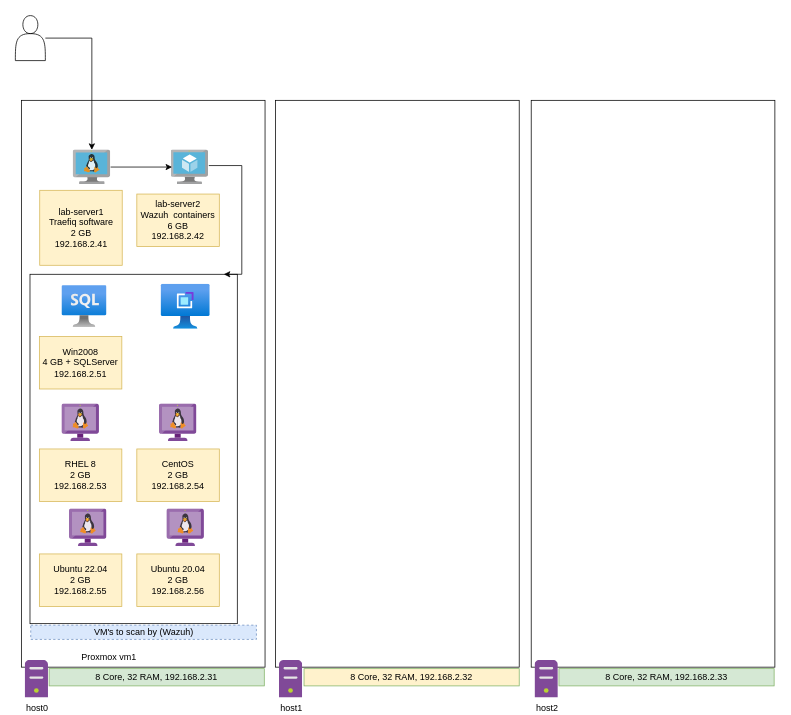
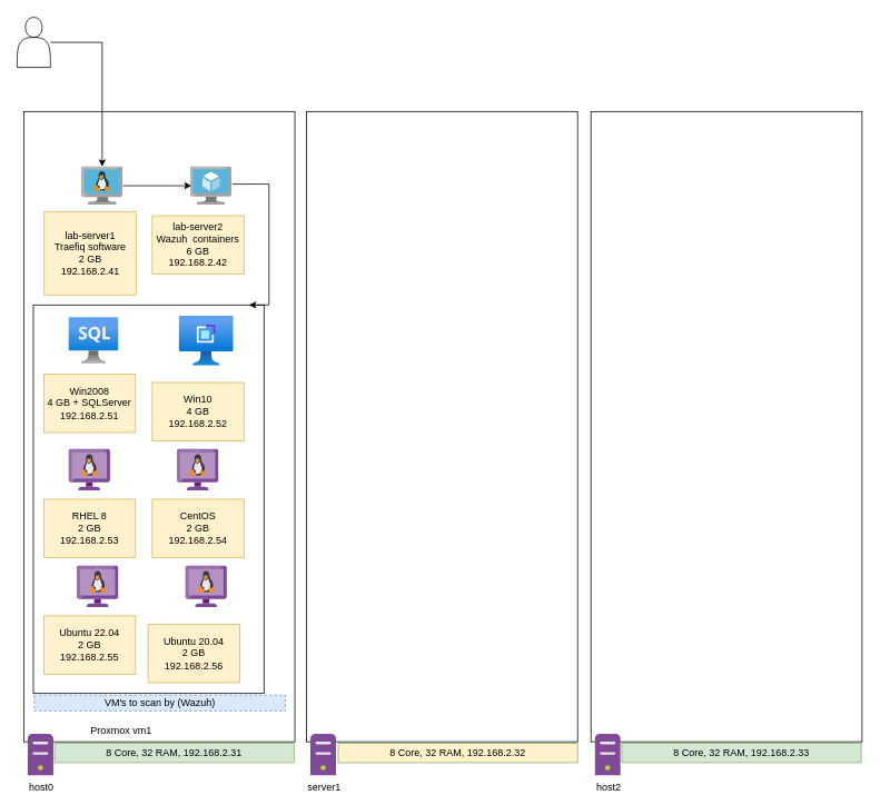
  <mxCell id="0" />
  <mxCell id="1" parent="0" />
  <mxCell id="2" value="" style="whiteSpace=wrap;html=1;" parent="1" vertex="1"><mxGeometry x="28" y="133" width="325" height="756" as="geometry" /></mxCell>
  <mxCell id="3" value="" style="whiteSpace=wrap;html=1;" parent="1" vertex="1"><mxGeometry x="39.5" y="365" width="276.5" height="466" as="geometry" /></mxCell>
  <mxCell id="4" value="8 Core, 32 RAM,&amp;nbsp;&lt;span style=&quot;background-color: transparent; color: light-dark(rgb(0, 0, 0), rgb(255, 255, 255));&quot;&gt;192.168.2.31&lt;/span&gt;" style="rounded=0;whiteSpace=wrap;html=1;fillColor=#d5e8d4;strokeColor=#82b366;" parent="1" vertex="1"><mxGeometry x="65" y="891" width="287" height="23" as="geometry" /></mxCell>
  <mxCell id="5" value="Proxmox vm1" style="text;html=1;align=center;verticalAlign=middle;whiteSpace=wrap;rounded=0;" parent="1" vertex="1"><mxGeometry x="85" y="861" width="120" height="30" as="geometry" /></mxCell>
  <mxCell id="6" value="" style="image;sketch=0;aspect=fixed;html=1;points=[];align=center;fontSize=12;image=img/lib/mscae/VM_Linux.svg;" parent="1" vertex="1"><mxGeometry x="97" y="199" width="50" height="46" as="geometry" /></mxCell>
  <mxCell id="7" value="&lt;div&gt;lab-server1&lt;/div&gt;Traefiq software&lt;br&gt;2 GB&lt;div&gt;192.168.2.41&lt;/div&gt;" style="text;html=1;align=center;verticalAlign=middle;whiteSpace=wrap;rounded=0;fillColor=#fff2cc;strokeColor=#d6b656;" parent="1" vertex="1"><mxGeometry x="52.5" y="253" width="110" height="100" as="geometry" /></mxCell>
  <mxCell id="8" value="" style="image;sketch=0;aspect=fixed;html=1;points=[];align=center;fontSize=12;image=img/lib/mscae/Virtual_Machine.svg;" parent="1" vertex="1"><mxGeometry x="227.5" y="199" width="50" height="46" as="geometry" /></mxCell>
  <mxCell id="9" value="&lt;div&gt;lab-server2&lt;/div&gt;Wazuh&amp;nbsp;&amp;nbsp;&lt;span style=&quot;background-color: transparent; color: light-dark(rgb(0, 0, 0), rgb(255, 255, 255));&quot;&gt;containers&lt;/span&gt;&lt;div&gt;&lt;span style=&quot;background-color: transparent; color: light-dark(rgb(0, 0, 0), rgb(255, 255, 255));&quot;&gt;6 GB&lt;/span&gt;&lt;/div&gt;&lt;div&gt;192.168.2.42&lt;/div&gt;" style="text;html=1;align=center;verticalAlign=middle;whiteSpace=wrap;rounded=0;fillColor=#fff2cc;strokeColor=#d6b656;" parent="1" vertex="1"><mxGeometry x="182" y="258" width="110" height="70" as="geometry" /></mxCell>
  <mxCell id="10" value="" style="image;aspect=fixed;html=1;points=[];align=center;fontSize=12;image=img/lib/azure2/databases/Azure_SQL_VM.svg;" parent="1" vertex="1"><mxGeometry x="82" y="378" width="60" height="60" as="geometry" /></mxCell>
  <mxCell id="11" value="VM's to scan by (Wazuh)" style="rounded=0;whiteSpace=wrap;html=1;fillColor=#dae8fc;strokeColor=#6c8ebf;dashed=1;" parent="1" vertex="1"><mxGeometry x="40.5" y="833" width="301" height="19" as="geometry" /></mxCell>
  <mxCell id="12" value="" style="image;sketch=0;aspect=fixed;html=1;points=[];align=center;fontSize=12;image=img/lib/mscae/VM_Linux_Non_Azure.svg;" parent="1" vertex="1"><mxGeometry x="92" y="678" width="50" height="50" as="geometry" /></mxCell>
  <mxCell id="13" value="" style="image;sketch=0;aspect=fixed;html=1;points=[];align=center;fontSize=12;image=img/lib/mscae/VM_Linux_Non_Azure.svg;" parent="1" vertex="1"><mxGeometry x="222" y="678" width="50" height="50" as="geometry" /></mxCell>
  <mxCell id="14" value="host0" style="image;sketch=0;aspect=fixed;html=1;points=[];align=center;fontSize=12;image=img/lib/mscae/Non_Azure_Machine.svg;" parent="1" vertex="1"><mxGeometry x="33" y="880" width="31" height="50" as="geometry" /></mxCell>
  <mxCell id="15" value="" style="image;aspect=fixed;html=1;points=[];align=center;fontSize=12;image=img/lib/azure2/other/VM_Application_Definition.svg;" parent="1" vertex="1"><mxGeometry x="212" y="378" width="70" height="60" as="geometry" /></mxCell>
- <mxCell id="17" value="&lt;div&gt;Ubuntu 20.04&lt;/div&gt;&lt;div&gt;2 GB&lt;/div&gt;&lt;div&gt;192.168.2.56&lt;/div&gt;" style="text;html=1;align=center;verticalAlign=middle;whiteSpace=wrap;rounded=0;fillColor=#fff2cc;strokeColor=#d6b656;" parent="1" vertex="1"><mxGeometry x="182" y="738" width="110" height="70" as="geometry" /></mxCell>
+ <mxCell id="16" value="&lt;div&gt;Win10&lt;br&gt;&lt;span style=&quot;background-color: transparent; color: light-dark(rgb(0, 0, 0), rgb(255, 255, 255));&quot;&gt;4 GB&lt;/span&gt;&lt;/div&gt;&lt;div&gt;192.168.2.52&lt;/div&gt;" style="text;html=1;align=center;verticalAlign=middle;whiteSpace=wrap;rounded=0;fillColor=#fff2cc;strokeColor=#d6b656;" parent="1" vertex="1"><mxGeometry x="182" y="458" width="110" height="70" as="geometry" /></mxCell>
+ <mxCell id="17" value="&lt;div&gt;Ubuntu 20.04&lt;/div&gt;&lt;div&gt;2 GB&lt;/div&gt;&lt;div&gt;192.168.2.56&lt;/div&gt;" style="text;html=1;align=center;verticalAlign=middle;whiteSpace=wrap;rounded=0;fillColor=#fff2cc;strokeColor=#d6b656;" parent="1" vertex="1"><mxGeometry x="177" y="748" width="110" height="70" as="geometry" /></mxCell>
  <mxCell id="18" value="&lt;div&gt;Ubuntu 22.04&lt;/div&gt;&lt;div&gt;2 GB&lt;/div&gt;&lt;div&gt;192.168.2.55&lt;/div&gt;" style="text;html=1;align=center;verticalAlign=middle;whiteSpace=wrap;rounded=0;fillColor=#fff2cc;strokeColor=#d6b656;" parent="1" vertex="1"><mxGeometry x="52" y="738" width="110" height="70" as="geometry" /></mxCell>
  <mxCell id="19" value="&lt;div&gt;Win2008&lt;br&gt;&lt;span style=&quot;background-color: transparent; color: light-dark(rgb(0, 0, 0), rgb(255, 255, 255));&quot;&gt;4 GB + SQLServer&lt;/span&gt;&lt;/div&gt;&lt;div&gt;&lt;span style=&quot;background-color: transparent; color: light-dark(rgb(0, 0, 0), rgb(255, 255, 255));&quot;&gt;192.168.2.51&lt;/span&gt;&lt;/div&gt;" style="text;html=1;align=center;verticalAlign=middle;whiteSpace=wrap;rounded=0;fillColor=#fff2cc;strokeColor=#d6b656;" parent="1" vertex="1"><mxGeometry x="52" y="448" width="110" height="70" as="geometry" /></mxCell>
  <mxCell id="20" value="" style="image;sketch=0;aspect=fixed;html=1;points=[];align=center;fontSize=12;image=img/lib/mscae/VM_Linux_Non_Azure.svg;" parent="1" vertex="1"><mxGeometry x="82" y="538" width="50" height="50" as="geometry" /></mxCell>
  <mxCell id="21" value="" style="image;sketch=0;aspect=fixed;html=1;points=[];align=center;fontSize=12;image=img/lib/mscae/VM_Linux_Non_Azure.svg;" parent="1" vertex="1"><mxGeometry x="212" y="538" width="50" height="50" as="geometry" /></mxCell>
  <mxCell id="22" value="&lt;div&gt;CentOS&lt;/div&gt;&lt;div&gt;2 GB&lt;/div&gt;&lt;div&gt;192.168.2.54&lt;/div&gt;" style="text;html=1;align=center;verticalAlign=middle;whiteSpace=wrap;rounded=0;fillColor=#fff2cc;strokeColor=#d6b656;" parent="1" vertex="1"><mxGeometry x="182" y="598" width="110" height="70" as="geometry" /></mxCell>
  <mxCell id="23" value="&lt;div&gt;&lt;span style=&quot;background-color: transparent; color: light-dark(rgb(0, 0, 0), rgb(255, 255, 255));&quot;&gt;RHEL 8&lt;/span&gt;&lt;/div&gt;&lt;div&gt;&lt;span style=&quot;background-color: transparent; color: light-dark(rgb(0, 0, 0), rgb(255, 255, 255));&quot;&gt;2 GB&lt;/span&gt;&lt;/div&gt;&lt;div&gt;192.168.2.53&lt;/div&gt;" style="text;html=1;align=center;verticalAlign=middle;whiteSpace=wrap;rounded=0;fillColor=#fff2cc;strokeColor=#d6b656;" parent="1" vertex="1"><mxGeometry x="52" y="598" width="110" height="70" as="geometry" /></mxCell>
  <mxCell id="24" style="edgeStyle=orthogonalEdgeStyle;rounded=0;orthogonalLoop=1;jettySize=auto;html=1;" parent="1" source="25" target="6" edge="1"><mxGeometry relative="1" as="geometry" /></mxCell>
  <mxCell id="25" value="" style="shape=actor;whiteSpace=wrap;html=1;" parent="1" vertex="1"><mxGeometry x="20" y="20" width="40" height="60" as="geometry" /></mxCell>
  <mxCell id="26" value="" style="whiteSpace=wrap;html=1;" parent="1" vertex="1"><mxGeometry x="367" y="133" width="325" height="756" as="geometry" /></mxCell>
  <mxCell id="27" value="8 Core, 32 RAM,&amp;nbsp;&lt;span style=&quot;background-color: transparent; color: light-dark(rgb(0, 0, 0), rgb(255, 255, 255));&quot;&gt;192.168.2.32&lt;/span&gt;" style="rounded=0;whiteSpace=wrap;html=1;fillColor=#fff2cc;strokeColor=#82b366;" parent="1" vertex="1"><mxGeometry x="405" y="891" width="287" height="23" as="geometry" /></mxCell>
- <mxCell id="28" value="host1" style="image;sketch=0;aspect=fixed;html=1;points=[];align=center;fontSize=12;image=img/lib/mscae/Non_Azure_Machine.svg;" parent="1" vertex="1"><mxGeometry x="372" y="880" width="31" height="50" as="geometry" /></mxCell>
+ <mxCell id="28" value="server1" style="image;sketch=0;aspect=fixed;html=1;points=[];align=center;fontSize=12;image=img/lib/mscae/Non_Azure_Machine.svg;" parent="1" vertex="1"><mxGeometry x="372" y="880" width="31" height="50" as="geometry" /></mxCell>
  <mxCell id="29" value="" style="whiteSpace=wrap;html=1;" parent="1" vertex="1"><mxGeometry x="708" y="133" width="325" height="756" as="geometry" /></mxCell>
  <mxCell id="30" value="8 Core, 32 RAM,&amp;nbsp;&lt;span style=&quot;background-color: transparent; color: light-dark(rgb(0, 0, 0), rgb(255, 255, 255));&quot;&gt;192.168.2.33&lt;/span&gt;" style="rounded=0;whiteSpace=wrap;html=1;fillColor=#d5e8d4;strokeColor=#82b366;" parent="1" vertex="1"><mxGeometry x="745" y="891" width="287" height="23" as="geometry" /></mxCell>
  <mxCell id="31" value="host2" style="image;sketch=0;aspect=fixed;html=1;points=[];align=center;fontSize=12;image=img/lib/mscae/Non_Azure_Machine.svg;" parent="1" vertex="1"><mxGeometry x="713" y="880" width="31" height="50" as="geometry" /></mxCell>
  <mxCell id="32" style="edgeStyle=orthogonalEdgeStyle;rounded=0;orthogonalLoop=1;jettySize=auto;html=1;entryX=0.935;entryY=0;entryDx=0;entryDy=0;entryPerimeter=0;exitX=1.01;exitY=0.457;exitDx=0;exitDy=0;exitPerimeter=0;strokeColor=default;" parent="1" source="8" target="3" edge="1"><mxGeometry relative="1" as="geometry"><Array as="points"><mxPoint x="322" y="220" /></Array></mxGeometry></mxCell>
  <mxCell id="33" style="edgeStyle=orthogonalEdgeStyle;rounded=0;orthogonalLoop=1;jettySize=auto;html=1;entryX=0.03;entryY=0.5;entryDx=0;entryDy=0;entryPerimeter=0;" parent="1" source="6" target="8" edge="1"><mxGeometry relative="1" as="geometry" /></mxCell>
